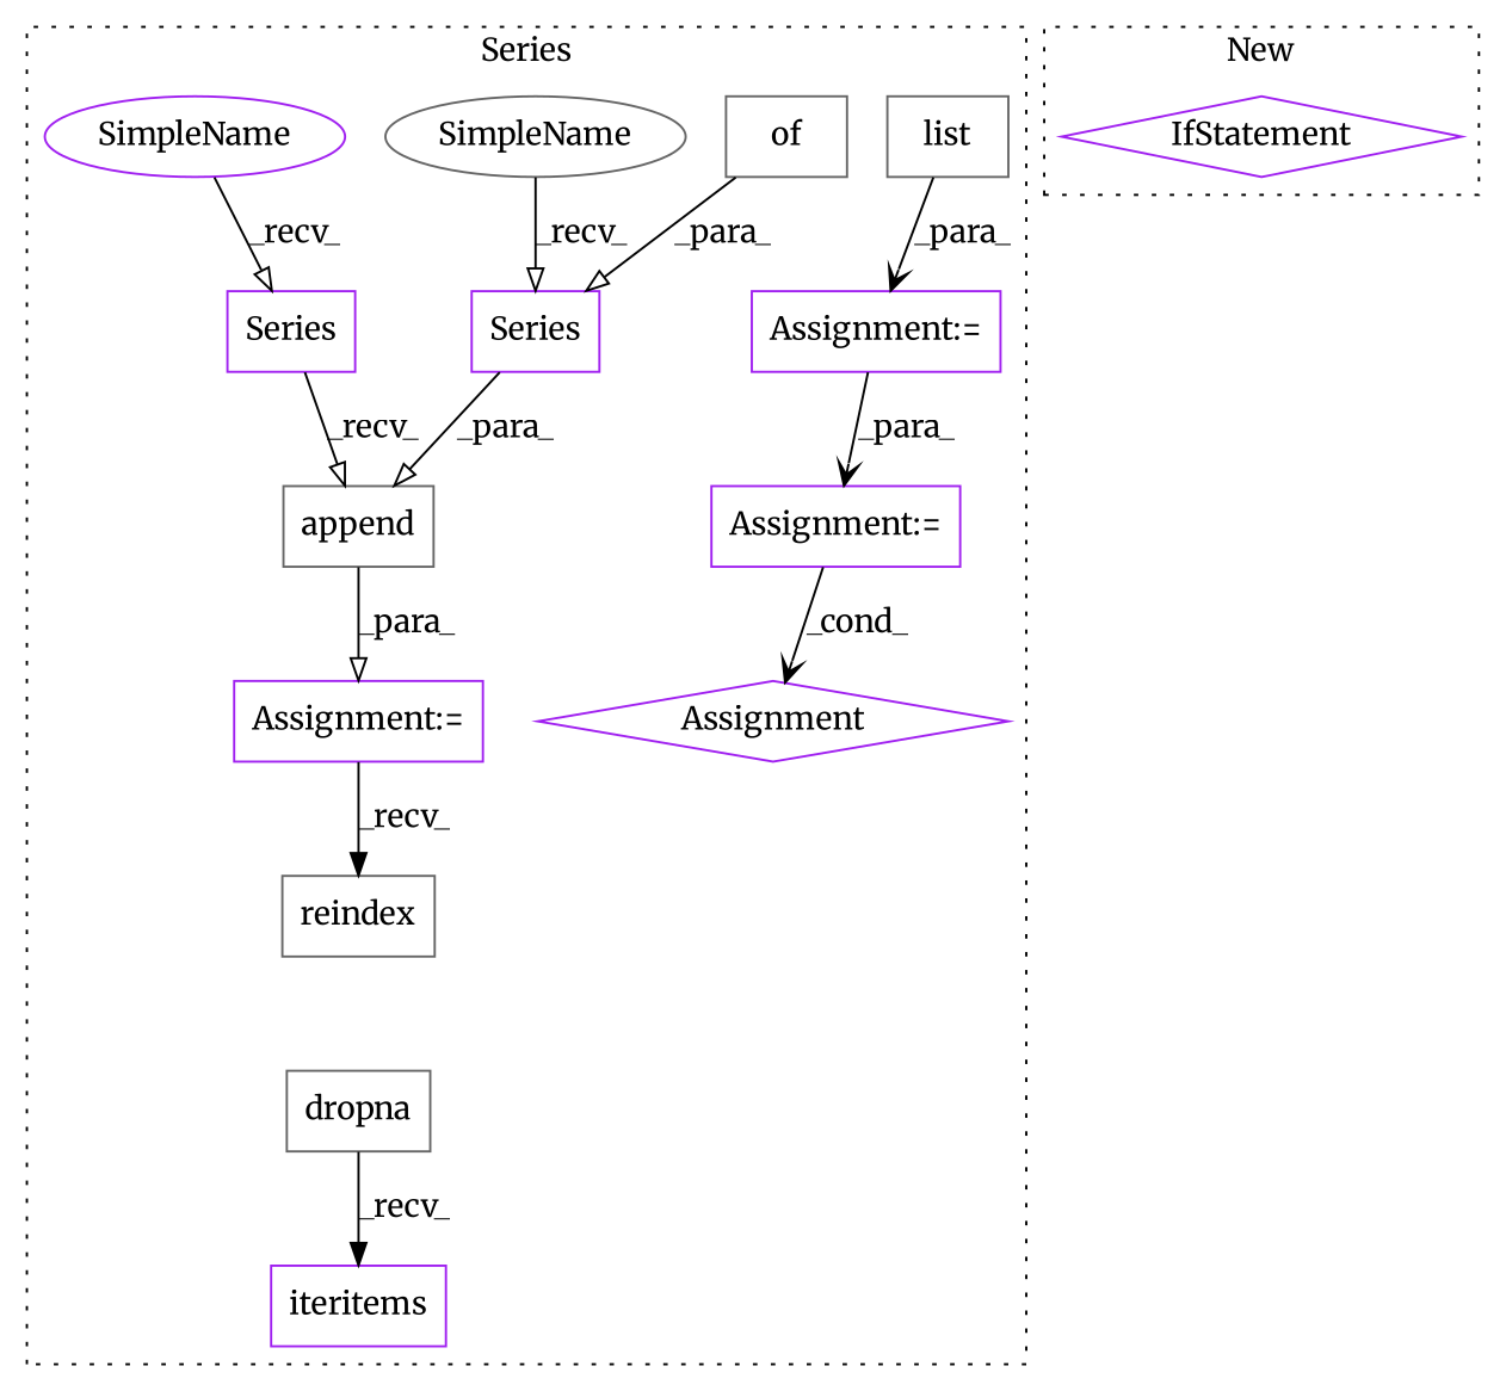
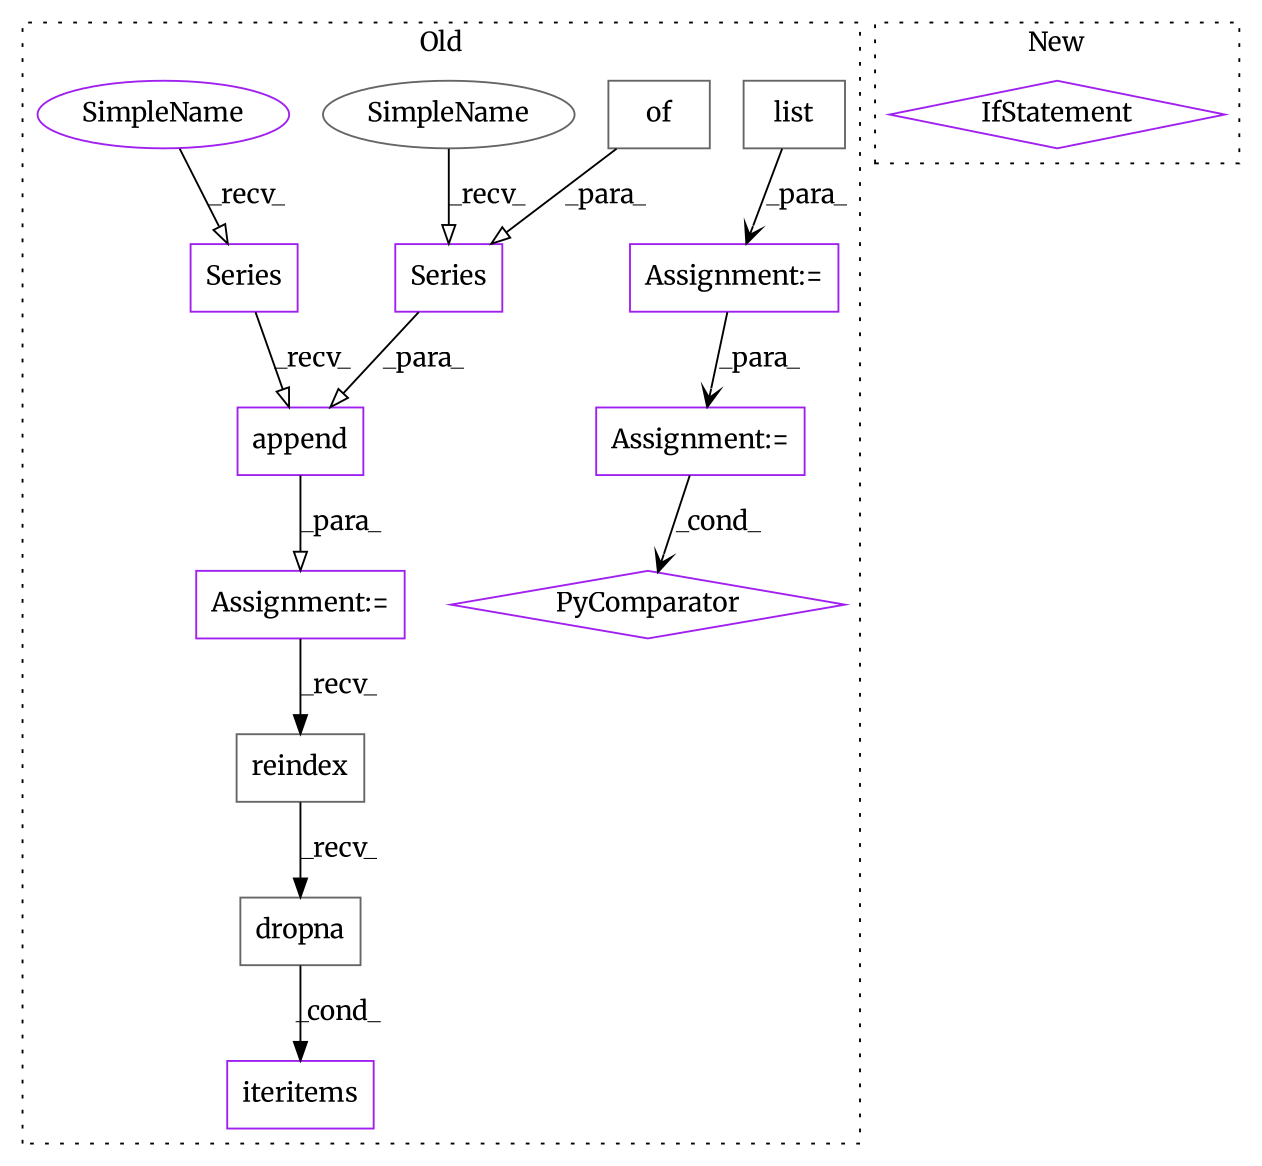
  digraph {
    fontname=Merriweather
    node [a=32 color=purple fontname=Merriweather l=26 s=3808 shape=box]
    edge [arrowhead=onormal fontname=Merriweather]
    n1 [color=gray40 l="8,1" label=reindex s="3406,3419"]
    n2 [a=7 label="Assignment:="]
    n3 [l=11 label=iteritems s=3430]
-   n4 [a=113 label=Assignment shape=diamond]
+   n4 [a=113 label=PyComparator shape=diamond]
    n5 [l="7,1" label=Series s="3132,3245"]
    n6 [color=gray40 l="5,1" label=list s="3394,3441"]
    n7 [a=7 l=1 label="Assignment:=" s=3393]
    n8 [color=gray40 l=8 label=dropna s=3421]
    n9 [l="7,1" label=Series s="2739,2903"]
    n10 [color=gray40 l="3,1" label=of s="3143,3244"]
    n11 [a=7 l=1 label="Assignment:=" s=3110]
-   n12 [color=gray40 l="7,1" label=append s="3118,3246"]
+   n12 [l="7,1" label=append s="3118,3246"]
    n13 [a=42 color=gray40 l=6 label=SimpleName s=3125 shape=ellipse]
    n14 [a=42 l=6 label=SimpleName s=2732 shape=ellipse]
    n15 [a=25 label=IfStatement s=4107 shape=diamond]
    subgraph cluster_1 {
-     label=Series
+     label=Old
      style=dotted
      n1
      n2
      n3
      n4
      n5
      n6
      n7
      n8
      n9
      n10
      n11
      n12
      n13
      n14
    }
    subgraph cluster_2 {
      label=New
      style=dotted
      n15
    }
+   n1 -> n8 [arrowhead=normal label=_recv_]
    n2 -> n4 [arrowhead=vee label=_cond_]
    n5 -> n12 [label=_para_]
    n6 -> n7 [arrowhead=vee label=_para_]
    n7 -> n2 [arrowhead=vee label=_para_]
-   n8 -> n3 [arrowhead=normal label=_recv_]
+   n8 -> n3 [arrowhead=normal label=_cond_]
    n9 -> n12 [label=_recv_]
    n10 -> n5 [label=_para_]
    n11 -> n1 [arrowhead=normal label=_recv_]
    n12 -> n11 [label=_para_]
    n13 -> n5 [label=_recv_]
    n14 -> n9 [label=_recv_]
  }
